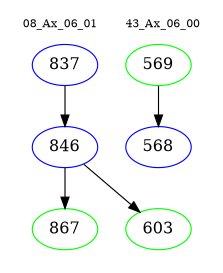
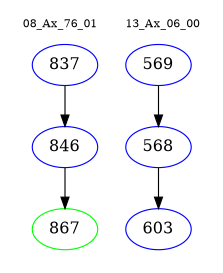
  digraph {
    node [color=blue]
    edge [color=black]
    n1 [label=837]
    n2 [label=846]
    n3 [color=green label=867]
-   n4 [color=green label=569]
+   n4 [label=569]
    n5 [label=568]
-   n6 [color=green label=603]
+   n6 [label=603]
    subgraph cluster_1 {
      color=white
      fontsize=10
-     label="08_Ax_06_01"
+     label="08_Ax_76_01"
      n1
      n2
      n3
    }
    subgraph cluster_2 {
      color=white
      fontsize=10
-     label="43_Ax_06_00"
+     label="13_Ax_06_00"
      n4
      n5
      n6
    }
    n1 -> n2
    n2 -> n3
    n4 -> n5
-   n2 -> n6
+   n5 -> n6
  }
